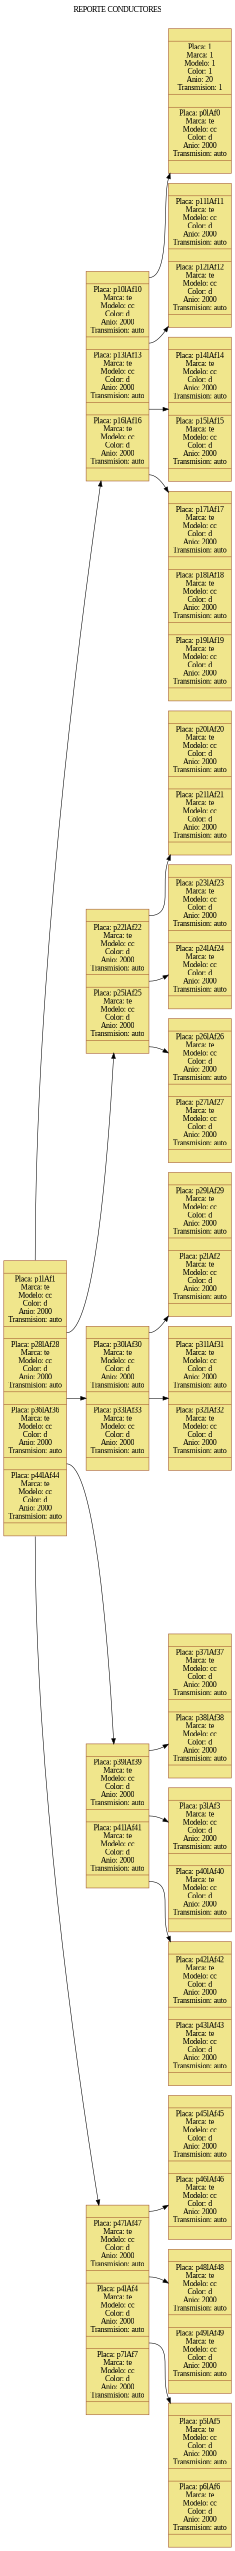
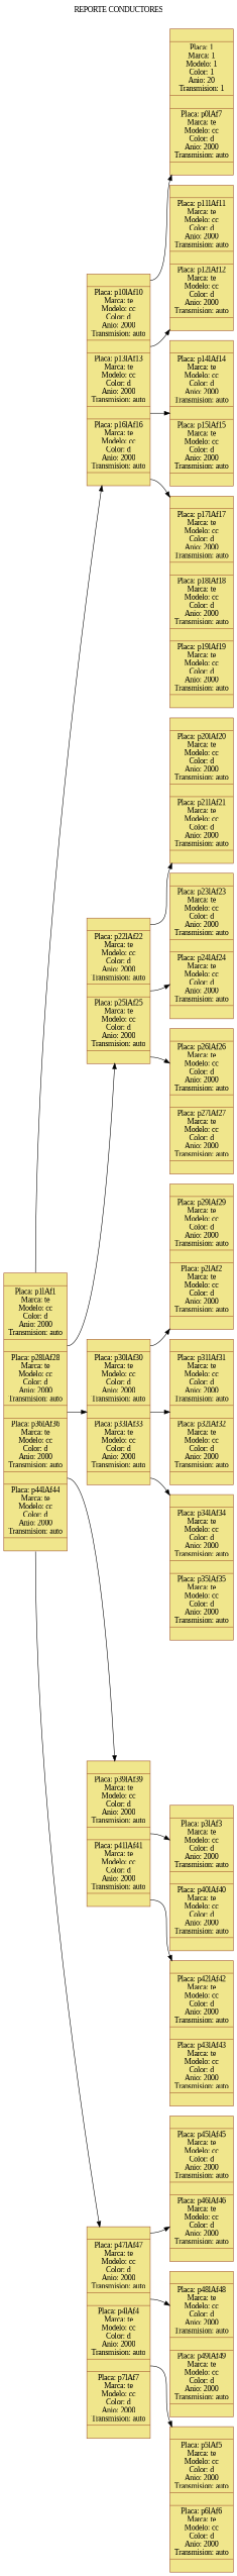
  digraph {
    fontname="Liberation Serif"
    label="REPORTE CONDUCTORES"
    labelloc="t;"
    rankdir=LR
    node [color=sienna fillcolor=khaki fontname="Liberation Serif" shape=record style=filled]
    edge [fontname="Liberation Serif" tailport=P0]
    n1 [label="<P0>|Placa: p1lAf1\nMarca: te\nModelo: cc\nColor: d\nAnio: 2000\nTransmision: auto|<P1>|Placa: p28lAf28\nMarca: te\nModelo: cc\nColor: d\nAnio: 2000\nTransmision: auto|<P2>|Placa: p36lAf36\nMarca: te\nModelo: cc\nColor: d\nAnio: 2000\nTransmision: auto|<P3>|Placa: p44lAf44\nMarca: te\nModelo: cc\nColor: d\nAnio: 2000\nTransmision: auto|<P4>"]
    n2 [label="<P0>|Placa: p10lAf10\nMarca: te\nModelo: cc\nColor: d\nAnio: 2000\nTransmision: auto|<P1>|Placa: p13lAf13\nMarca: te\nModelo: cc\nColor: d\nAnio: 2000\nTransmision: auto|<P2>|Placa: p16lAf16\nMarca: te\nModelo: cc\nColor: d\nAnio: 2000\nTransmision: auto|<P3>"]
    n3 [label="<P0>|Placa: p22lAf22\nMarca: te\nModelo: cc\nColor: d\nAnio: 2000\nTransmision: auto|<P1>|Placa: p25lAf25\nMarca: te\nModelo: cc\nColor: d\nAnio: 2000\nTransmision: auto|<P2>"]
    n4 [label="<P0>|Placa: p30lAf30\nMarca: te\nModelo: cc\nColor: d\nAnio: 2000\nTransmision: auto|<P1>|Placa: p33lAf33\nMarca: te\nModelo: cc\nColor: d\nAnio: 2000\nTransmision: auto|<P2>"]
    n5 [label="<P0>|Placa: p39lAf39\nMarca: te\nModelo: cc\nColor: d\nAnio: 2000\nTransmision: auto|<P1>|Placa: p41lAf41\nMarca: te\nModelo: cc\nColor: d\nAnio: 2000\nTransmision: auto|<P2>"]
    n6 [label="<P0>|Placa: p47lAf47\nMarca: te\nModelo: cc\nColor: d\nAnio: 2000\nTransmision: auto|<P1>|Placa: p4lAf4\nMarca: te\nModelo: cc\nColor: d\nAnio: 2000\nTransmision: auto|<P2>|Placa: p7lAf7\nMarca: te\nModelo: cc\nColor: d\nAnio: 2000\nTransmision: auto|<P3>"]
-   n7 [label="<P0>|Placa: 1\nMarca: 1\nModelo: 1\nColor: 1\nAnio: 20\nTransmision: 1|<P1>|Placa: p0lAf0\nMarca: te\nModelo: cc\nColor: d\nAnio: 2000\nTransmision: auto|<P2>"]
+   n7 [label="<P0>|Placa: 1\nMarca: 1\nModelo: 1\nColor: 1\nAnio: 20\nTransmision: 1|<P1>|Placa: p0lAf7\nMarca: te\nModelo: cc\nColor: d\nAnio: 2000\nTransmision: auto|<P2>"]
    n8 [label="<P0>|Placa: p11lAf11\nMarca: te\nModelo: cc\nColor: d\nAnio: 2000\nTransmision: auto|<P1>|Placa: p12lAf12\nMarca: te\nModelo: cc\nColor: d\nAnio: 2000\nTransmision: auto|<P2>"]
    n9 [label="<P0>|Placa: p14lAf14\nMarca: te\nModelo: cc\nColor: d\nAnio: 2000\nTransmision: auto|<P1>|Placa: p15lAf15\nMarca: te\nModelo: cc\nColor: d\nAnio: 2000\nTransmision: auto|<P2>"]
    n10 [label="<P0>|Placa: p17lAf17\nMarca: te\nModelo: cc\nColor: d\nAnio: 2000\nTransmision: auto|<P1>|Placa: p18lAf18\nMarca: te\nModelo: cc\nColor: d\nAnio: 2000\nTransmision: auto|<P2>|Placa: p19lAf19\nMarca: te\nModelo: cc\nColor: d\nAnio: 2000\nTransmision: auto|<P3>"]
    n11 [label="<P0>|Placa: p20lAf20\nMarca: te\nModelo: cc\nColor: d\nAnio: 2000\nTransmision: auto|<P1>|Placa: p21lAf21\nMarca: te\nModelo: cc\nColor: d\nAnio: 2000\nTransmision: auto|<P2>"]
    n12 [label="<P0>|Placa: p23lAf23\nMarca: te\nModelo: cc\nColor: d\nAnio: 2000\nTransmision: auto|<P1>|Placa: p24lAf24\nMarca: te\nModelo: cc\nColor: d\nAnio: 2000\nTransmision: auto|<P2>"]
    n13 [label="<P0>|Placa: p26lAf26\nMarca: te\nModelo: cc\nColor: d\nAnio: 2000\nTransmision: auto|<P1>|Placa: p27lAf27\nMarca: te\nModelo: cc\nColor: d\nAnio: 2000\nTransmision: auto|<P2>"]
    n14 [label="<P0>|Placa: p29lAf29\nMarca: te\nModelo: cc\nColor: d\nAnio: 2000\nTransmision: auto|<P1>|Placa: p2lAf2\nMarca: te\nModelo: cc\nColor: d\nAnio: 2000\nTransmision: auto|<P2>"]
    n15 [label="<P0>|Placa: p31lAf31\nMarca: te\nModelo: cc\nColor: d\nAnio: 2000\nTransmision: auto|<P1>|Placa: p32lAf32\nMarca: te\nModelo: cc\nColor: d\nAnio: 2000\nTransmision: auto|<P2>"]
-   n17 [label="<P0>|Placa: p37lAf37\nMarca: te\nModelo: cc\nColor: d\nAnio: 2000\nTransmision: auto|<P1>|Placa: p38lAf38\nMarca: te\nModelo: cc\nColor: d\nAnio: 2000\nTransmision: auto|<P2>"]
+   n16 [label="<P0>|Placa: p34lAf34\nMarca: te\nModelo: cc\nColor: d\nAnio: 2000\nTransmision: auto|<P1>|Placa: p35lAf35\nMarca: te\nModelo: cc\nColor: d\nAnio: 2000\nTransmision: auto|<P2>"]
    n18 [label="<P0>|Placa: p3lAf3\nMarca: te\nModelo: cc\nColor: d\nAnio: 2000\nTransmision: auto|<P1>|Placa: p40lAf40\nMarca: te\nModelo: cc\nColor: d\nAnio: 2000\nTransmision: auto|<P2>"]
    n19 [label="<P0>|Placa: p42lAf42\nMarca: te\nModelo: cc\nColor: d\nAnio: 2000\nTransmision: auto|<P1>|Placa: p43lAf43\nMarca: te\nModelo: cc\nColor: d\nAnio: 2000\nTransmision: auto|<P2>"]
    n20 [label="<P0>|Placa: p45lAf45\nMarca: te\nModelo: cc\nColor: d\nAnio: 2000\nTransmision: auto|<P1>|Placa: p46lAf46\nMarca: te\nModelo: cc\nColor: d\nAnio: 2000\nTransmision: auto|<P2>"]
    n21 [label="<P0>|Placa: p48lAf48\nMarca: te\nModelo: cc\nColor: d\nAnio: 2000\nTransmision: auto|<P1>|Placa: p49lAf49\nMarca: te\nModelo: cc\nColor: d\nAnio: 2000\nTransmision: auto|<P2>"]
    n22 [label="<P0>|Placa: p5lAf5\nMarca: te\nModelo: cc\nColor: d\nAnio: 2000\nTransmision: auto|<P1>|Placa: p6lAf6\nMarca: te\nModelo: cc\nColor: d\nAnio: 2000\nTransmision: auto|<P2>"]
    n1 -> n2
    n1 -> n3 [tailport=P1]
    n1 -> n4 [tailport=P2]
    n1 -> n5 [tailport=P3]
    n1 -> n6 [tailport=P4]
    n2 -> n7
    n2 -> n8 [tailport=P1]
    n2 -> n9 [tailport=P2]
    n2 -> n10 [tailport=P3]
    n3 -> n11
    n3 -> n12 [tailport=P1]
    n3 -> n13 [tailport=P2]
    n4 -> n14
    n4 -> n15 [tailport=P1]
-   n5 -> n17
+   n4 -> n16 [tailport=P2]
    n5 -> n18 [tailport=P1]
    n5 -> n19 [tailport=P2]
    n6 -> n20
    n6 -> n21 [tailport=P1]
    n6 -> n22 [tailport=P2]
  }
